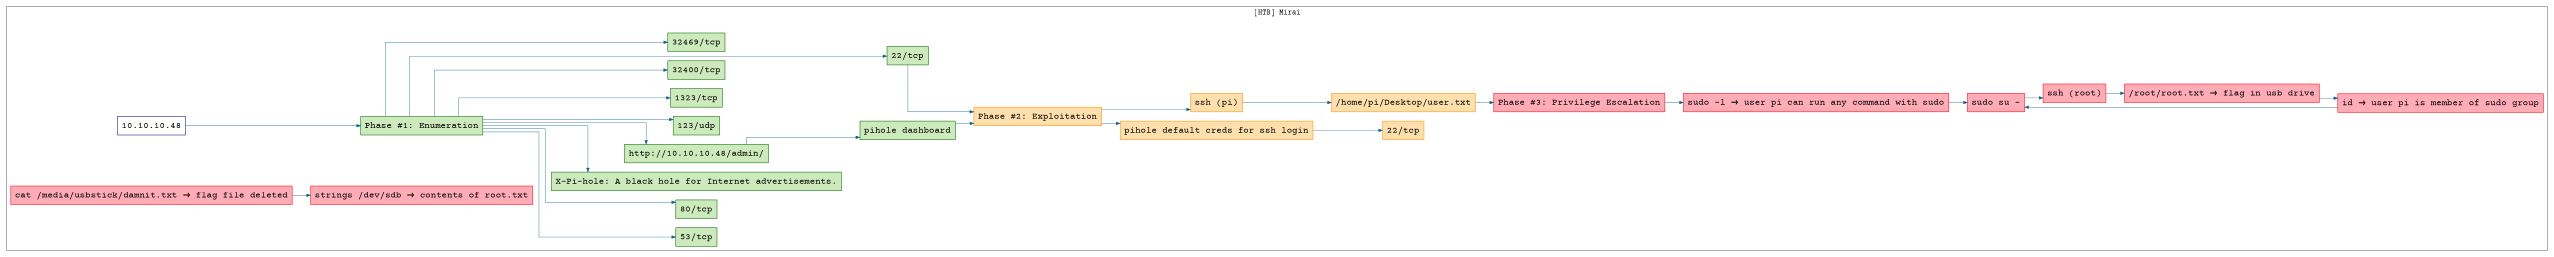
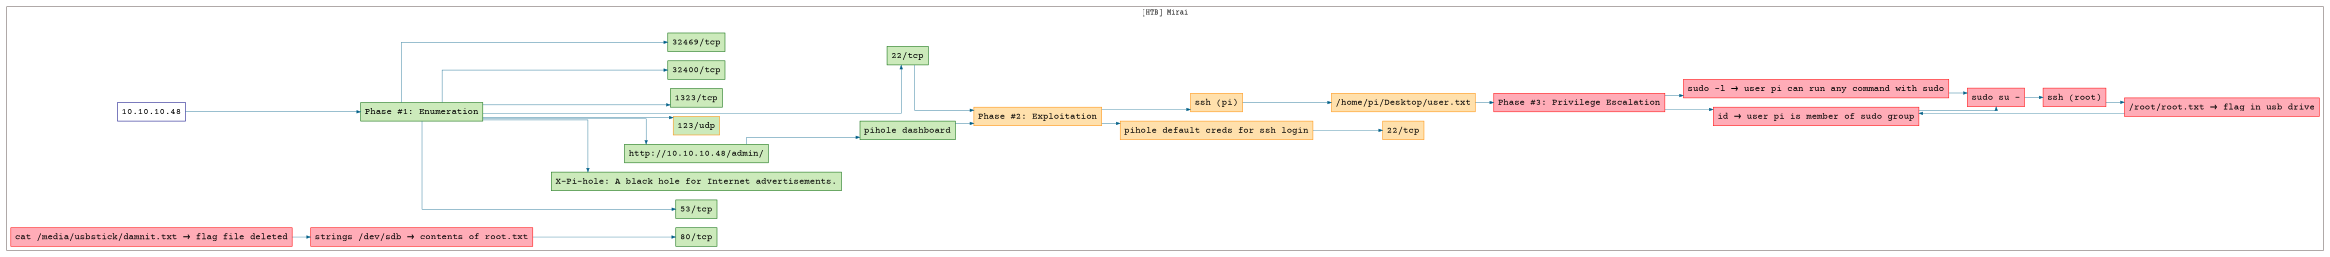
  digraph {
    bgcolor="#ffffff"
    fixedsize=true
    fontname="Courier Prime"
    nodesdictep=1.0
    rankdir=LR
    splines=ortho
    node [color=darkgreen fillcolor="#cceabb" fontname="Courier Prime" fontsize=18 shape=box style="filled,solid"]
    edge [arrowsize=0.75 color="#005f87" fontname="Courier Prime" penwidth=0.75 style=solid]
    n1 [color=navyblue fillcolor="#ffffff" label="10.10.10.48" width=0.25]
    n2 [label="Phase #1: Enumeration" width=0.25]
    n3 [color=red fillcolor="#ffacb7" label="ssh (root)" width=0.25]
    n4 [color=red fillcolor="#ffacb7" label="/root/root.txt → flag in usb drive" width=0.25]
    n5 [color=red fillcolor="#ffacb7" label="cat /media/usbstick/damnit.txt → flag file deleted" width=0.25]
    n6 [color=red fillcolor="#ffacb7" label="strings /dev/sdb → contents of root.txt" width=0.25]
    n7 [label="53/tcp" width=0.25]
    n8 [label="80/tcp" width=0.25]
    n9 [label="X-Pi-hole: A black hole for Internet advertisements." width=0.25]
    n10 [label="http://10.10.10.48/admin/" width=0.25]
    n11 [label="pihole dashboard" width=0.25]
    n12 [color=darkorange fillcolor="#ffe0ac" label="Phase #2: Exploitation" width=0.25]
    n13 [color=darkorange fillcolor="#ffe0ac" label="pihole default creds for ssh login" width=0.25]
    n14 [color=darkorange fillcolor="#ffe0ac" label="22/tcp" width=0.25]
-   n15 [label="123/udp" width=0.25]
+   n15 [color=darkorange label="123/udp" width=0.25]
    n16 [label="1323/tcp" width=0.25]
    n17 [label="32400/tcp" width=0.25]
    n18 [label="32469/tcp" width=0.25]
    n19 [label="22/tcp" width=0.25]
    n20 [color=darkorange fillcolor="#ffe0ac" label="ssh (pi)" width=0.25]
    n21 [color=darkorange fillcolor="#ffe0ac" label="/home/pi/Desktop/user.txt" width=0.25]
    n22 [color=red fillcolor="#ffacb7" label="Phase #3: Privilege Escalation" width=0.25]
    n23 [color=red fillcolor="#ffacb7" label="id → user pi is member of sudo group" width=0.25]
    n24 [color=red fillcolor="#ffacb7" label="sudo -l → user pi can run any command with sudo" width=0.25]
    n25 [color=red fillcolor="#ffacb7" label="sudo su -" width=0.25]
    subgraph cluster_1 {
      color="#665957"
      label="[HTB] Mirai"
      n1
      n2
      n3
      n4
      n5
      n6
      n7
      n8
      n9
      n10
      n11
      n12
      n13
      n14
      n15
      n16
      n17
      n18
      n19
      n20
      n21
      n22
      n23
      n24
      n25
    }
    n1 -> n2
    n2 -> n7
-   n2 -> n8
+   n6 -> n8
    n2 -> n9
    n2 -> n10
    n2 -> n15
    n2 -> n16
    n2 -> n17
    n2 -> n18
    n2 -> n19
    n3 -> n4
    n4 -> n23
    n5 -> n6
    n10 -> n11
    n11 -> n12
    n12 -> n13
    n12 -> n20
    n13 -> n14
    n19 -> n12
    n20 -> n21
    n21 -> n22
+   n22 -> n23
    n22 -> n24
    n23 -> n25
    n24 -> n25
    n25 -> n3
  }
